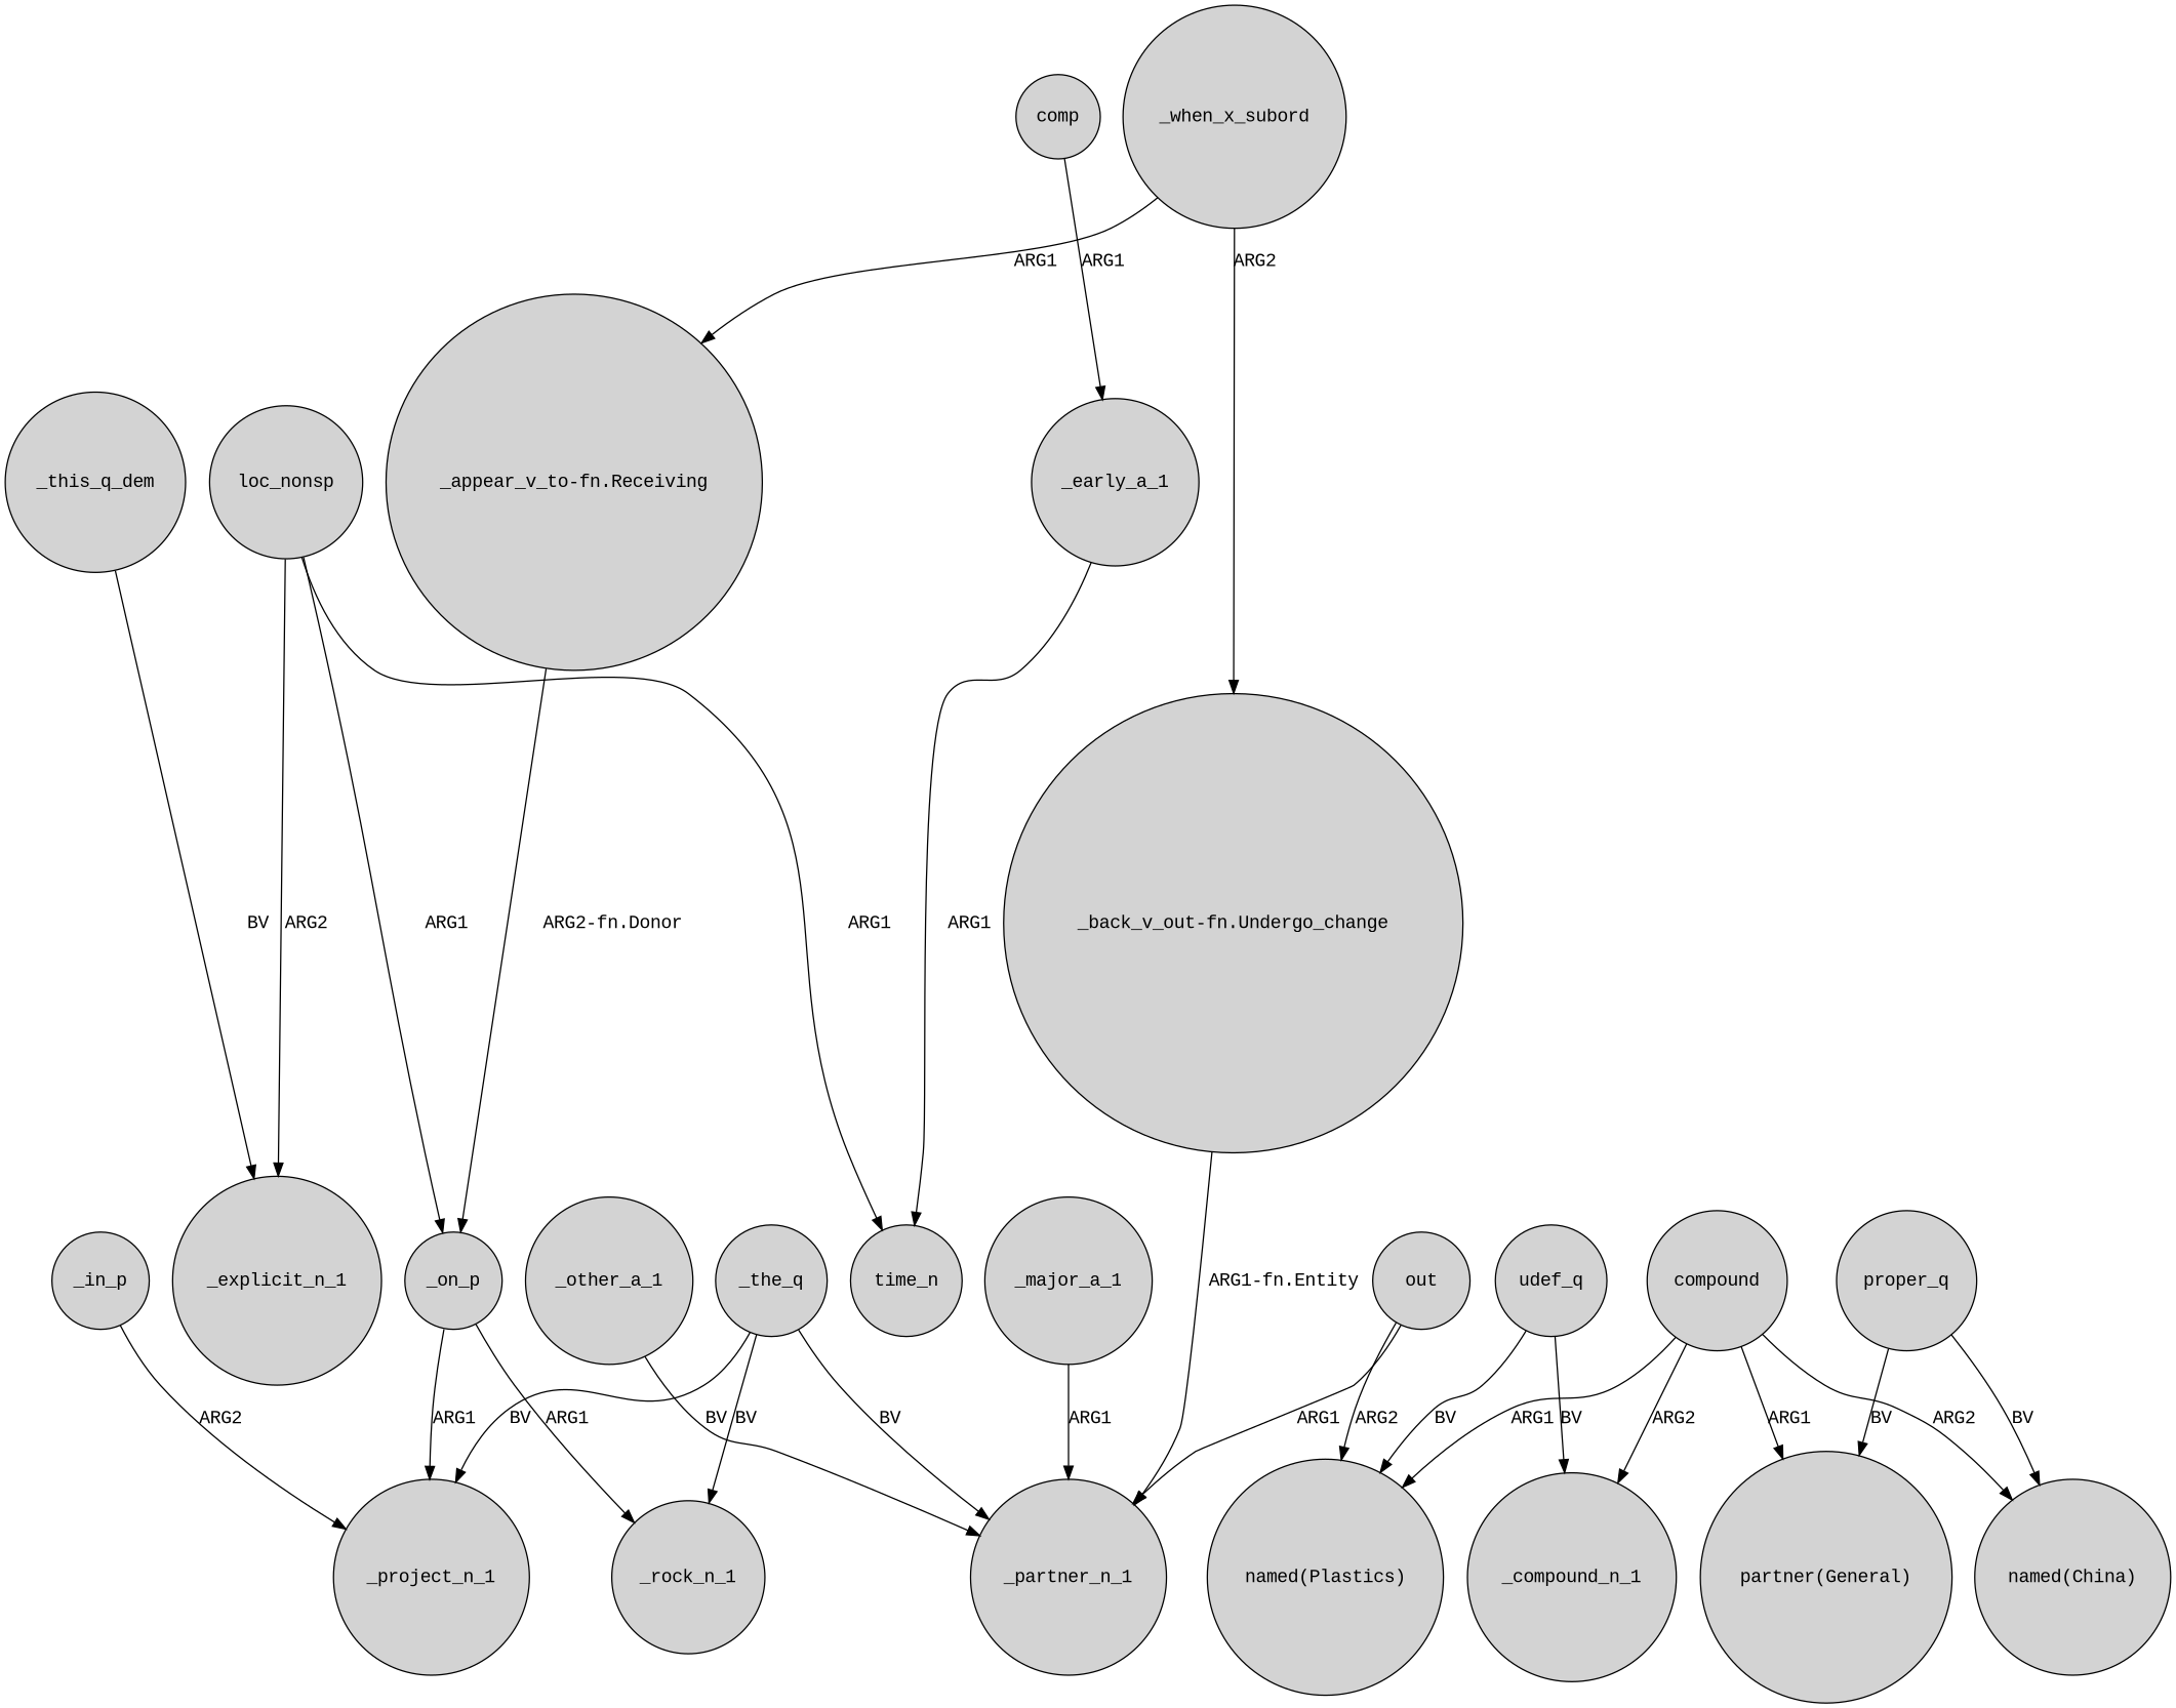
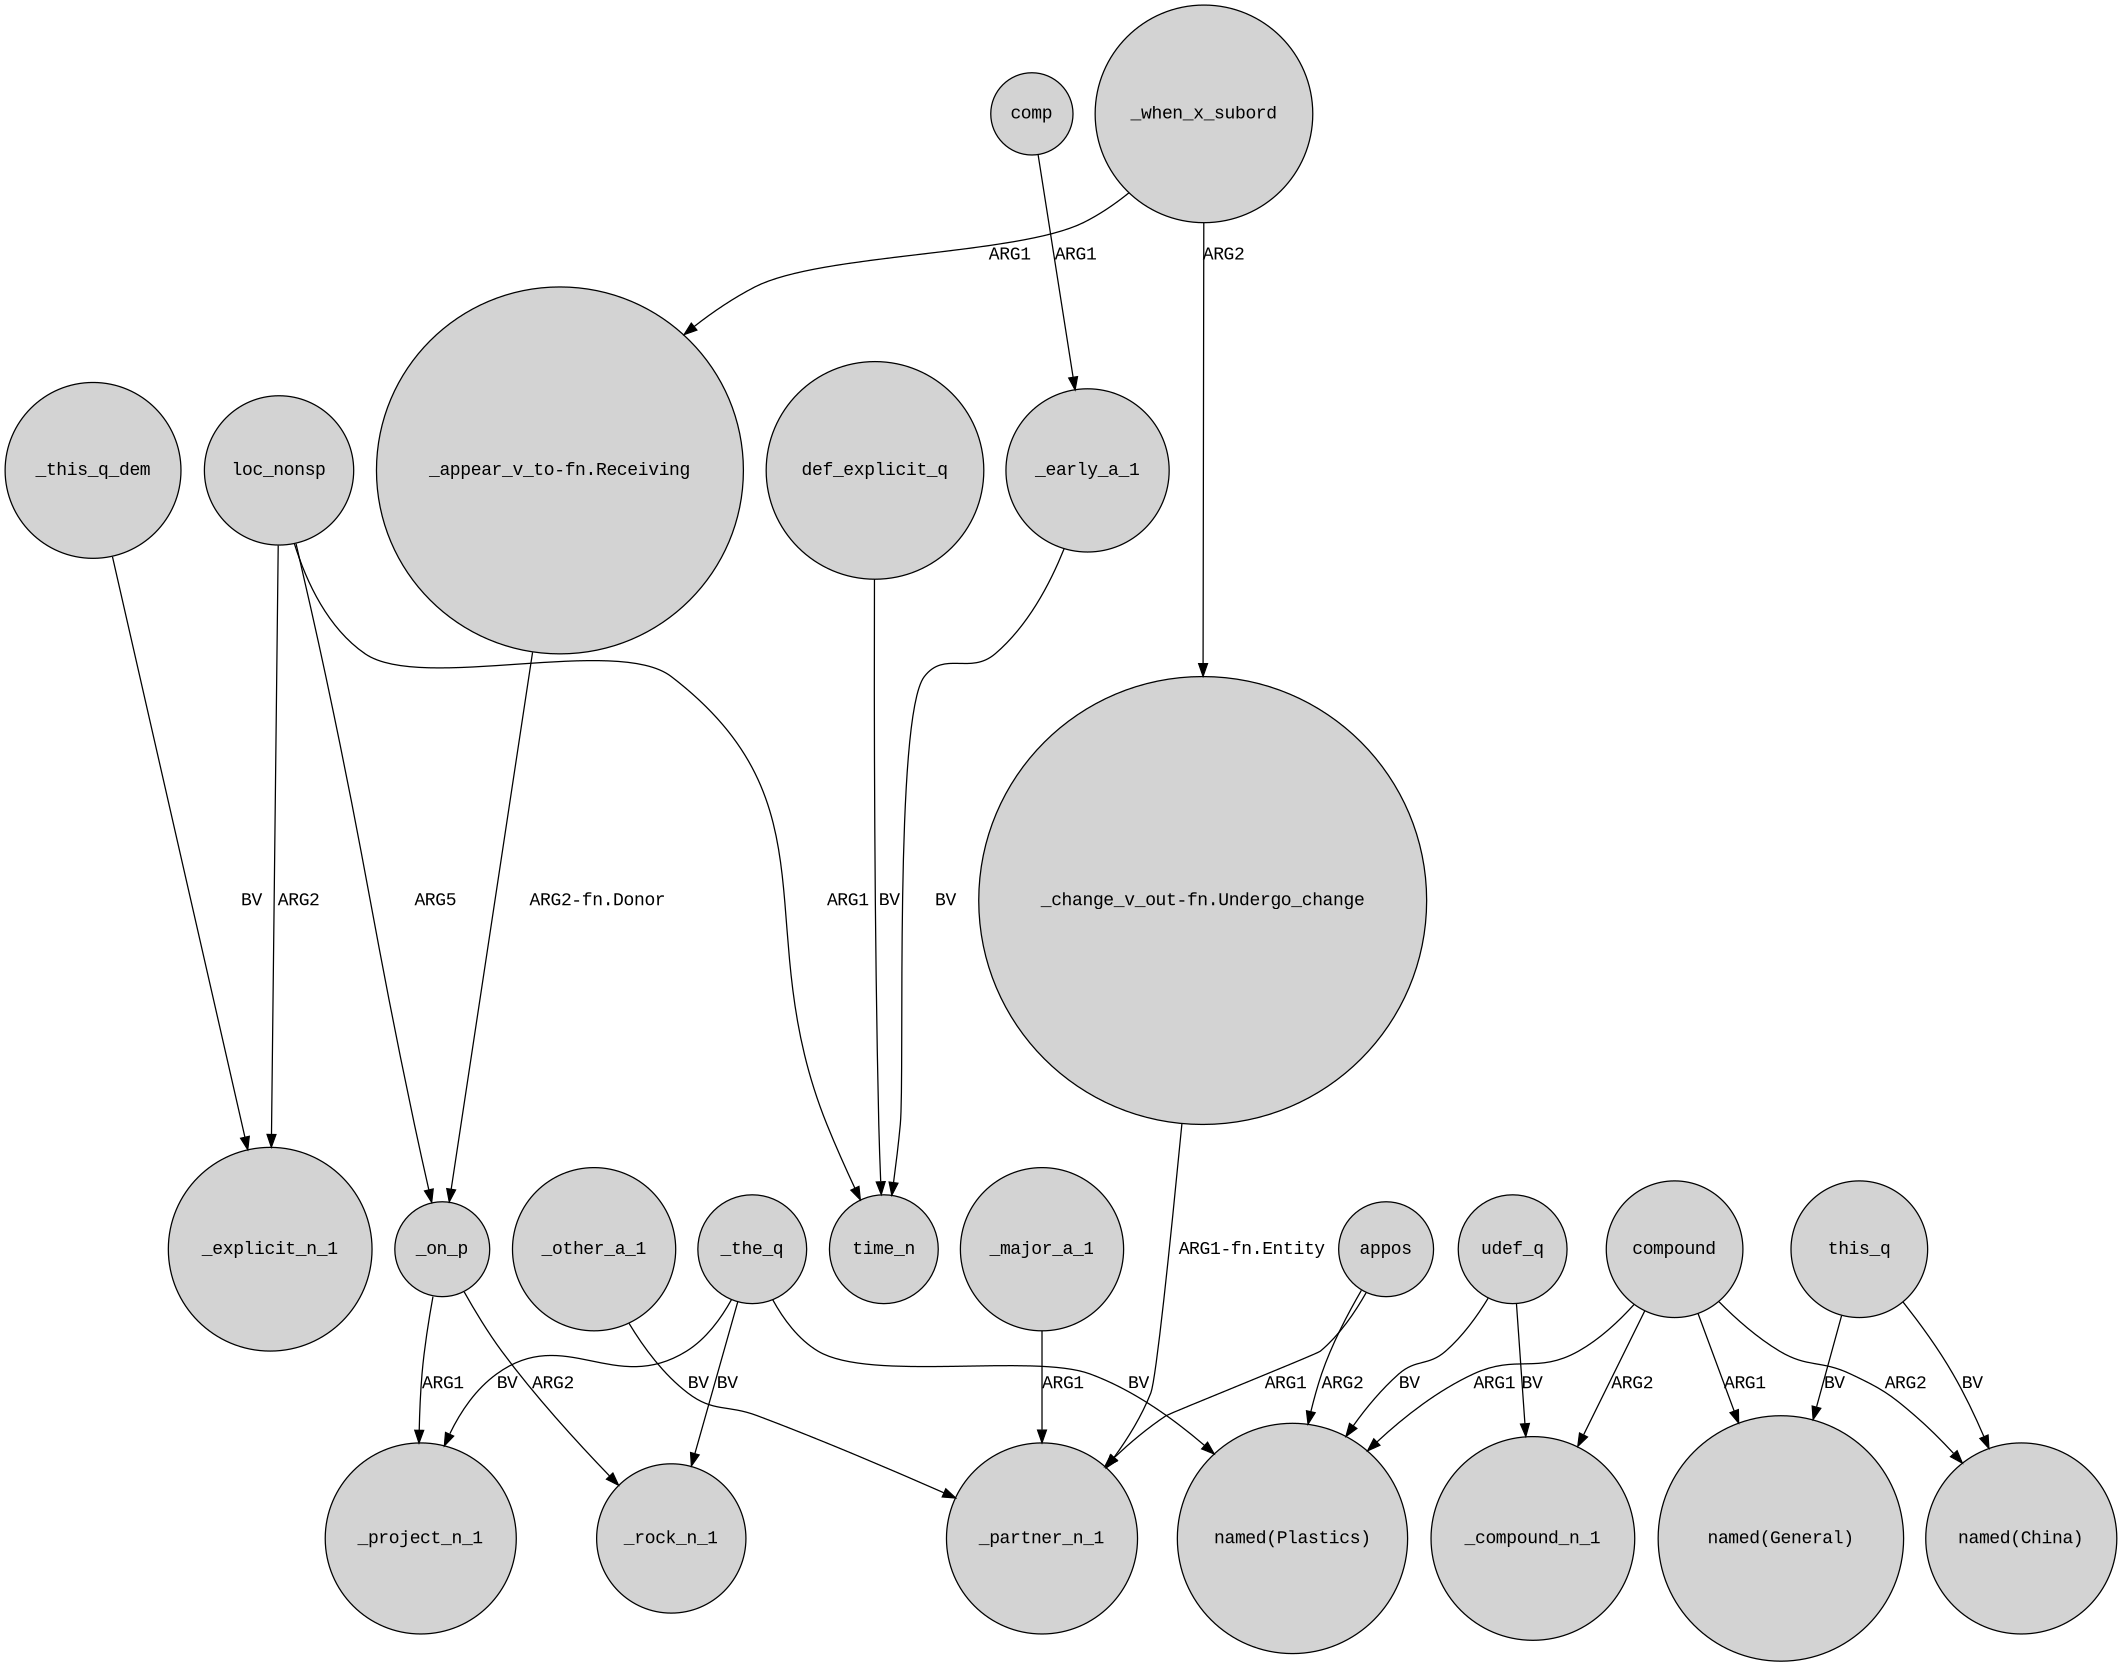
  digraph {
    fontname="Liberation Mono"
    node [fontname="Liberation Mono" shape=circle style=filled]
    edge [fontname="Liberation Mono"]
    _early_a_1
    time_n
    _other_a_1
    _partner_n_1
    loc_nonsp
    _on_p
    n7 [label=_explicit_n_1]
    _rock_n_1
    _project_n_1
    compound
    "named(China)"
    "named(Plastics)"
-   "named(General)" [label="partner(General)"]
+   "named(General)"
    n14 [label=_compound_n_1]
-   _in_p
-   "_back_v_out-fn.Undergo_change"
+   "_back_v_out-fn.Undergo_change" [label="_change_v_out-fn.Undergo_change"]
    "_appear_v_to-fn.Receiving"
    comp
    _the_q
    _when_x_subord
    udef_q
-   proper_q
-   appos [label=out]
+   proper_q [label=this_q]
+   appos
    _this_q_dem
+   def_explicit_q
    _major_a_1
-   _early_a_1 -> time_n [label=ARG1]
+   _early_a_1 -> time_n [label=BV]
    _other_a_1 -> _partner_n_1 [label=BV]
    loc_nonsp -> time_n [label=ARG1]
-   loc_nonsp -> _on_p [label=ARG1]
+   loc_nonsp -> _on_p [label=ARG5]
    loc_nonsp -> n7 [label=ARG2]
-   _on_p -> _rock_n_1 [label=ARG1]
+   _on_p -> _rock_n_1 [label=ARG2]
    _on_p -> _project_n_1 [label=ARG1]
    compound -> "named(China)" [label=ARG2]
    compound -> "named(Plastics)" [label=ARG1]
    compound -> "named(General)" [label=ARG1]
    compound -> n14 [label=ARG2]
-   _in_p -> _project_n_1 [label=ARG2]
    "_back_v_out-fn.Undergo_change" -> _partner_n_1 [label="ARG1-fn.Entity"]
    "_appear_v_to-fn.Receiving" -> _on_p [label="ARG2-fn.Donor"]
    comp -> _early_a_1 [label=ARG1]
-   _the_q -> _partner_n_1 [label=BV]
+   _the_q -> "named(Plastics)" [label=BV]
    _the_q -> _rock_n_1 [label=BV]
    _the_q -> _project_n_1 [label=BV]
    _when_x_subord -> "_back_v_out-fn.Undergo_change" [label=ARG2]
    _when_x_subord -> "_appear_v_to-fn.Receiving" [label=ARG1]
    udef_q -> "named(Plastics)" [label=BV]
    udef_q -> n14 [label=BV]
    proper_q -> "named(China)" [label=BV]
    proper_q -> "named(General)" [label=BV]
    appos -> _partner_n_1 [label=ARG1]
    appos -> "named(Plastics)" [label=ARG2]
    _this_q_dem -> n7 [label=BV]
+   def_explicit_q -> time_n [label=BV]
    _major_a_1 -> _partner_n_1 [label=ARG1]
  }
